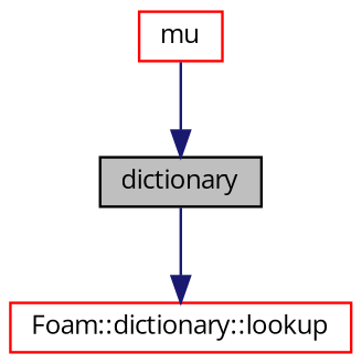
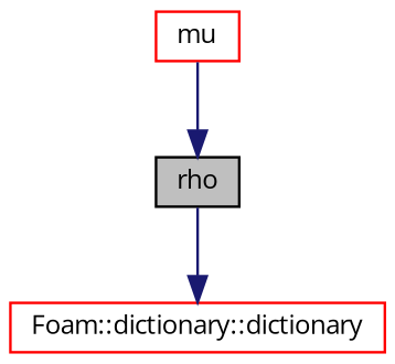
  digraph {
    fontname="Open Sans"
    rankdir=TB
    node [color=red fontname="Open Sans" fontsize=10 shape=record]
    edge [color=midnightblue fontname="Open Sans" fontsize=10 labelfontname=Helvetica labelfontsize=10 style=solid]
-   n1 [color=black fillcolor=grey75 fontcolor=black height=0.2 label=dictionary style=filled width=0.4]
-   n2 [height=0.2 label="Foam::dictionary::lookup" width=0.4]
+   n1 [color=black fillcolor=grey75 fontcolor=black height=0.2 label=rho style=filled width=0.4]
+   n2 [height=0.2 label="Foam::dictionary::dictionary" width=0.4]
    n3 [height=0.2 label=mu width=0.4]
    n1 -> n2
    n3 -> n1
  }
